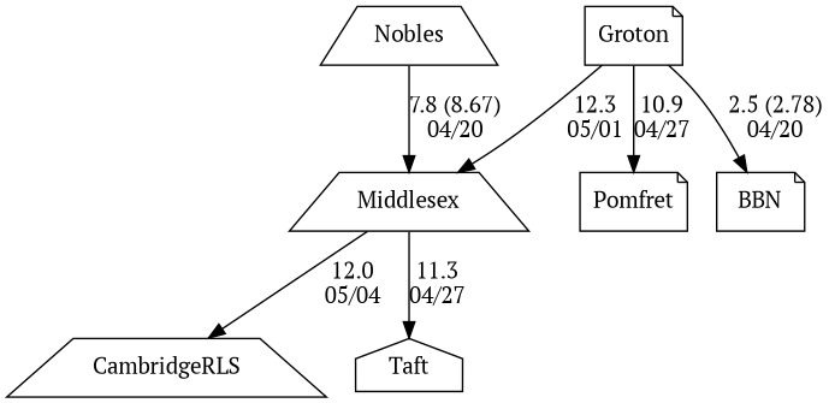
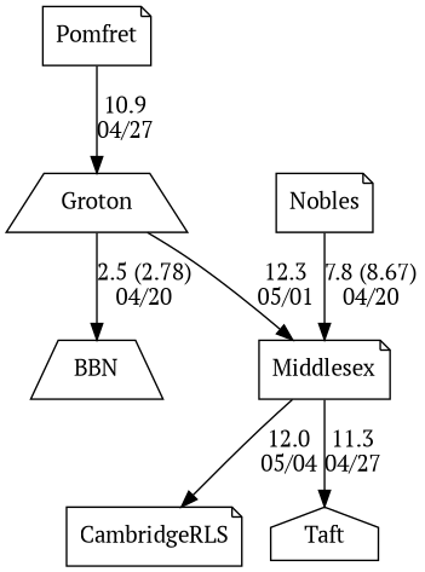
  digraph {
    fontname="PT Serif"
    node [fontname="PT Serif" shape=note]
    edge [fontname="PT Serif" random=random weight=88]
-   CambridgeRLS [shape=trapezium]
-   Groton
+   CambridgeRLS
+   Groton [shape=trapezium]
    Pomfret
-   Middlesex [shape=trapezium]
-   BBN
+   Middlesex
+   BBN [shape=trapezium]
    Taft [shape=house]
-   Nobles [shape=trapezium]
-   Groton -> Pomfret [label="10.9\n04/27" weight=90]
+   Nobles
+   Pomfret -> Groton [label="10.9\n04/27" weight=90]
    Groton -> Middlesex [label="12.3\n05/01"]
    Groton -> BBN [label="2.5 (2.78)\n04/20" weight=98]
    Middlesex -> CambridgeRLS [label="12.0\n05/04"]
    Middlesex -> Taft [label="11.3\n04/27" weight=89]
    Nobles -> Middlesex [label="7.8 (8.67)\n04/20" weight=93]
  }
